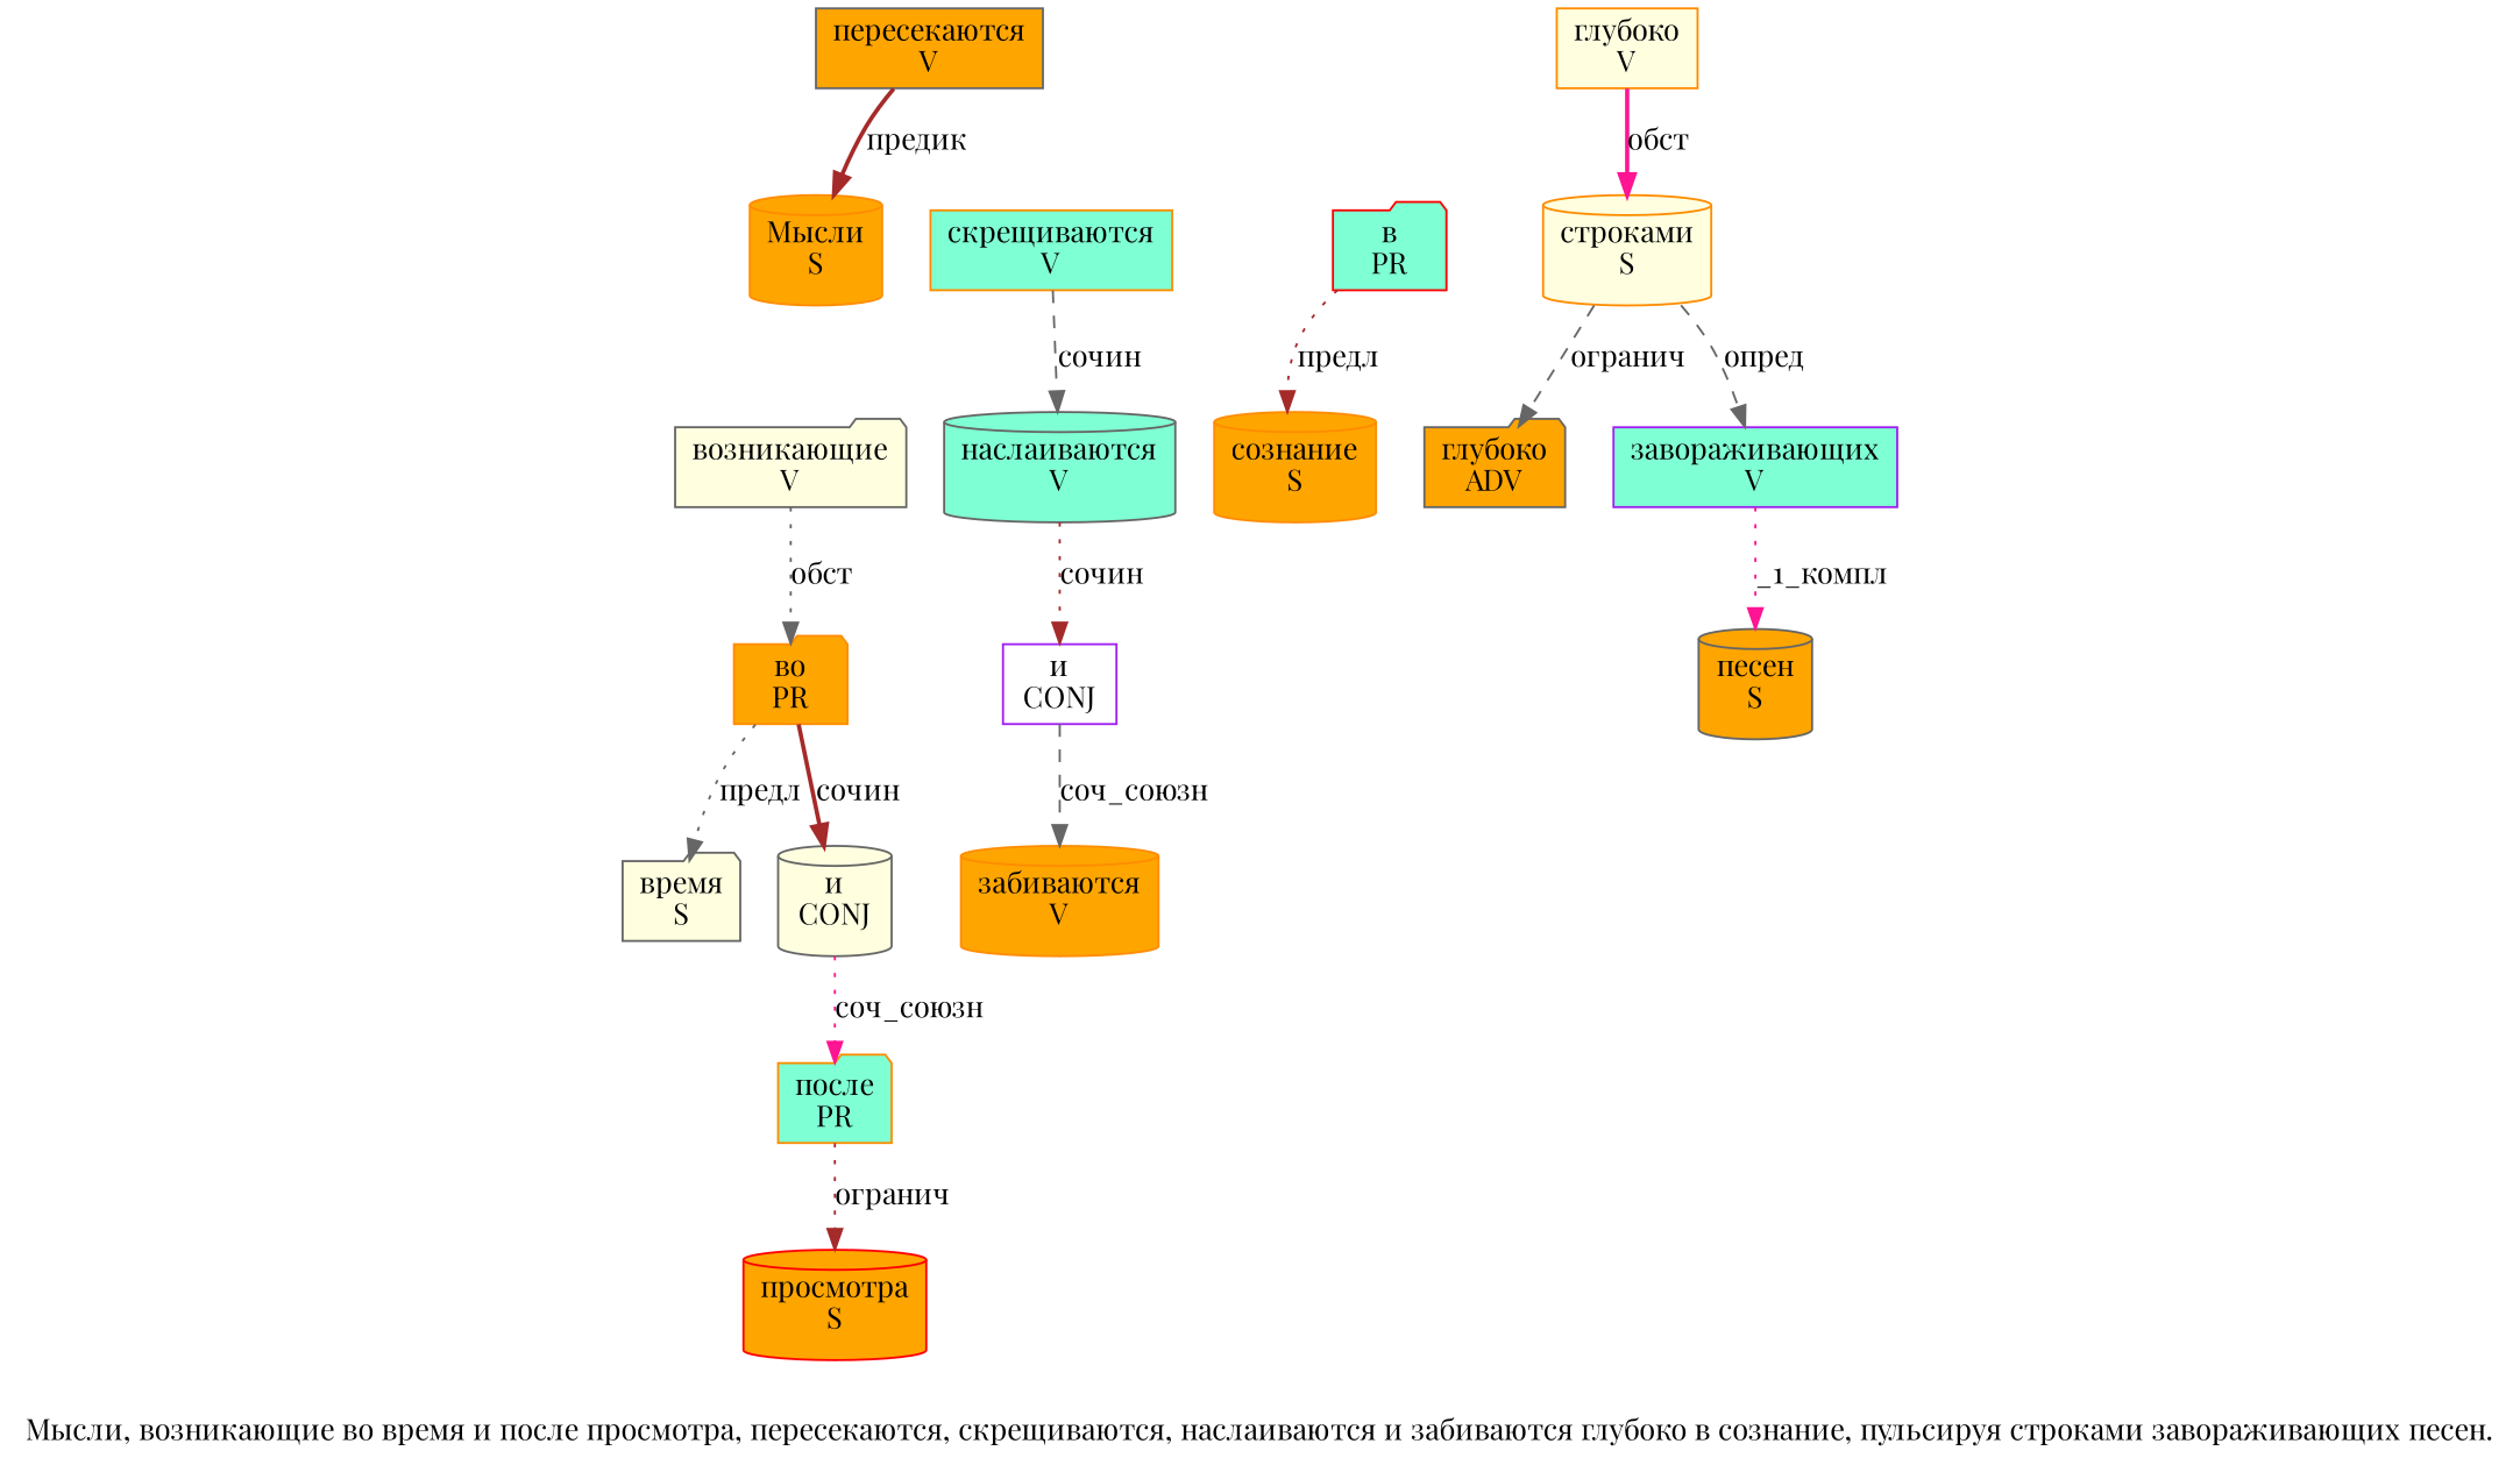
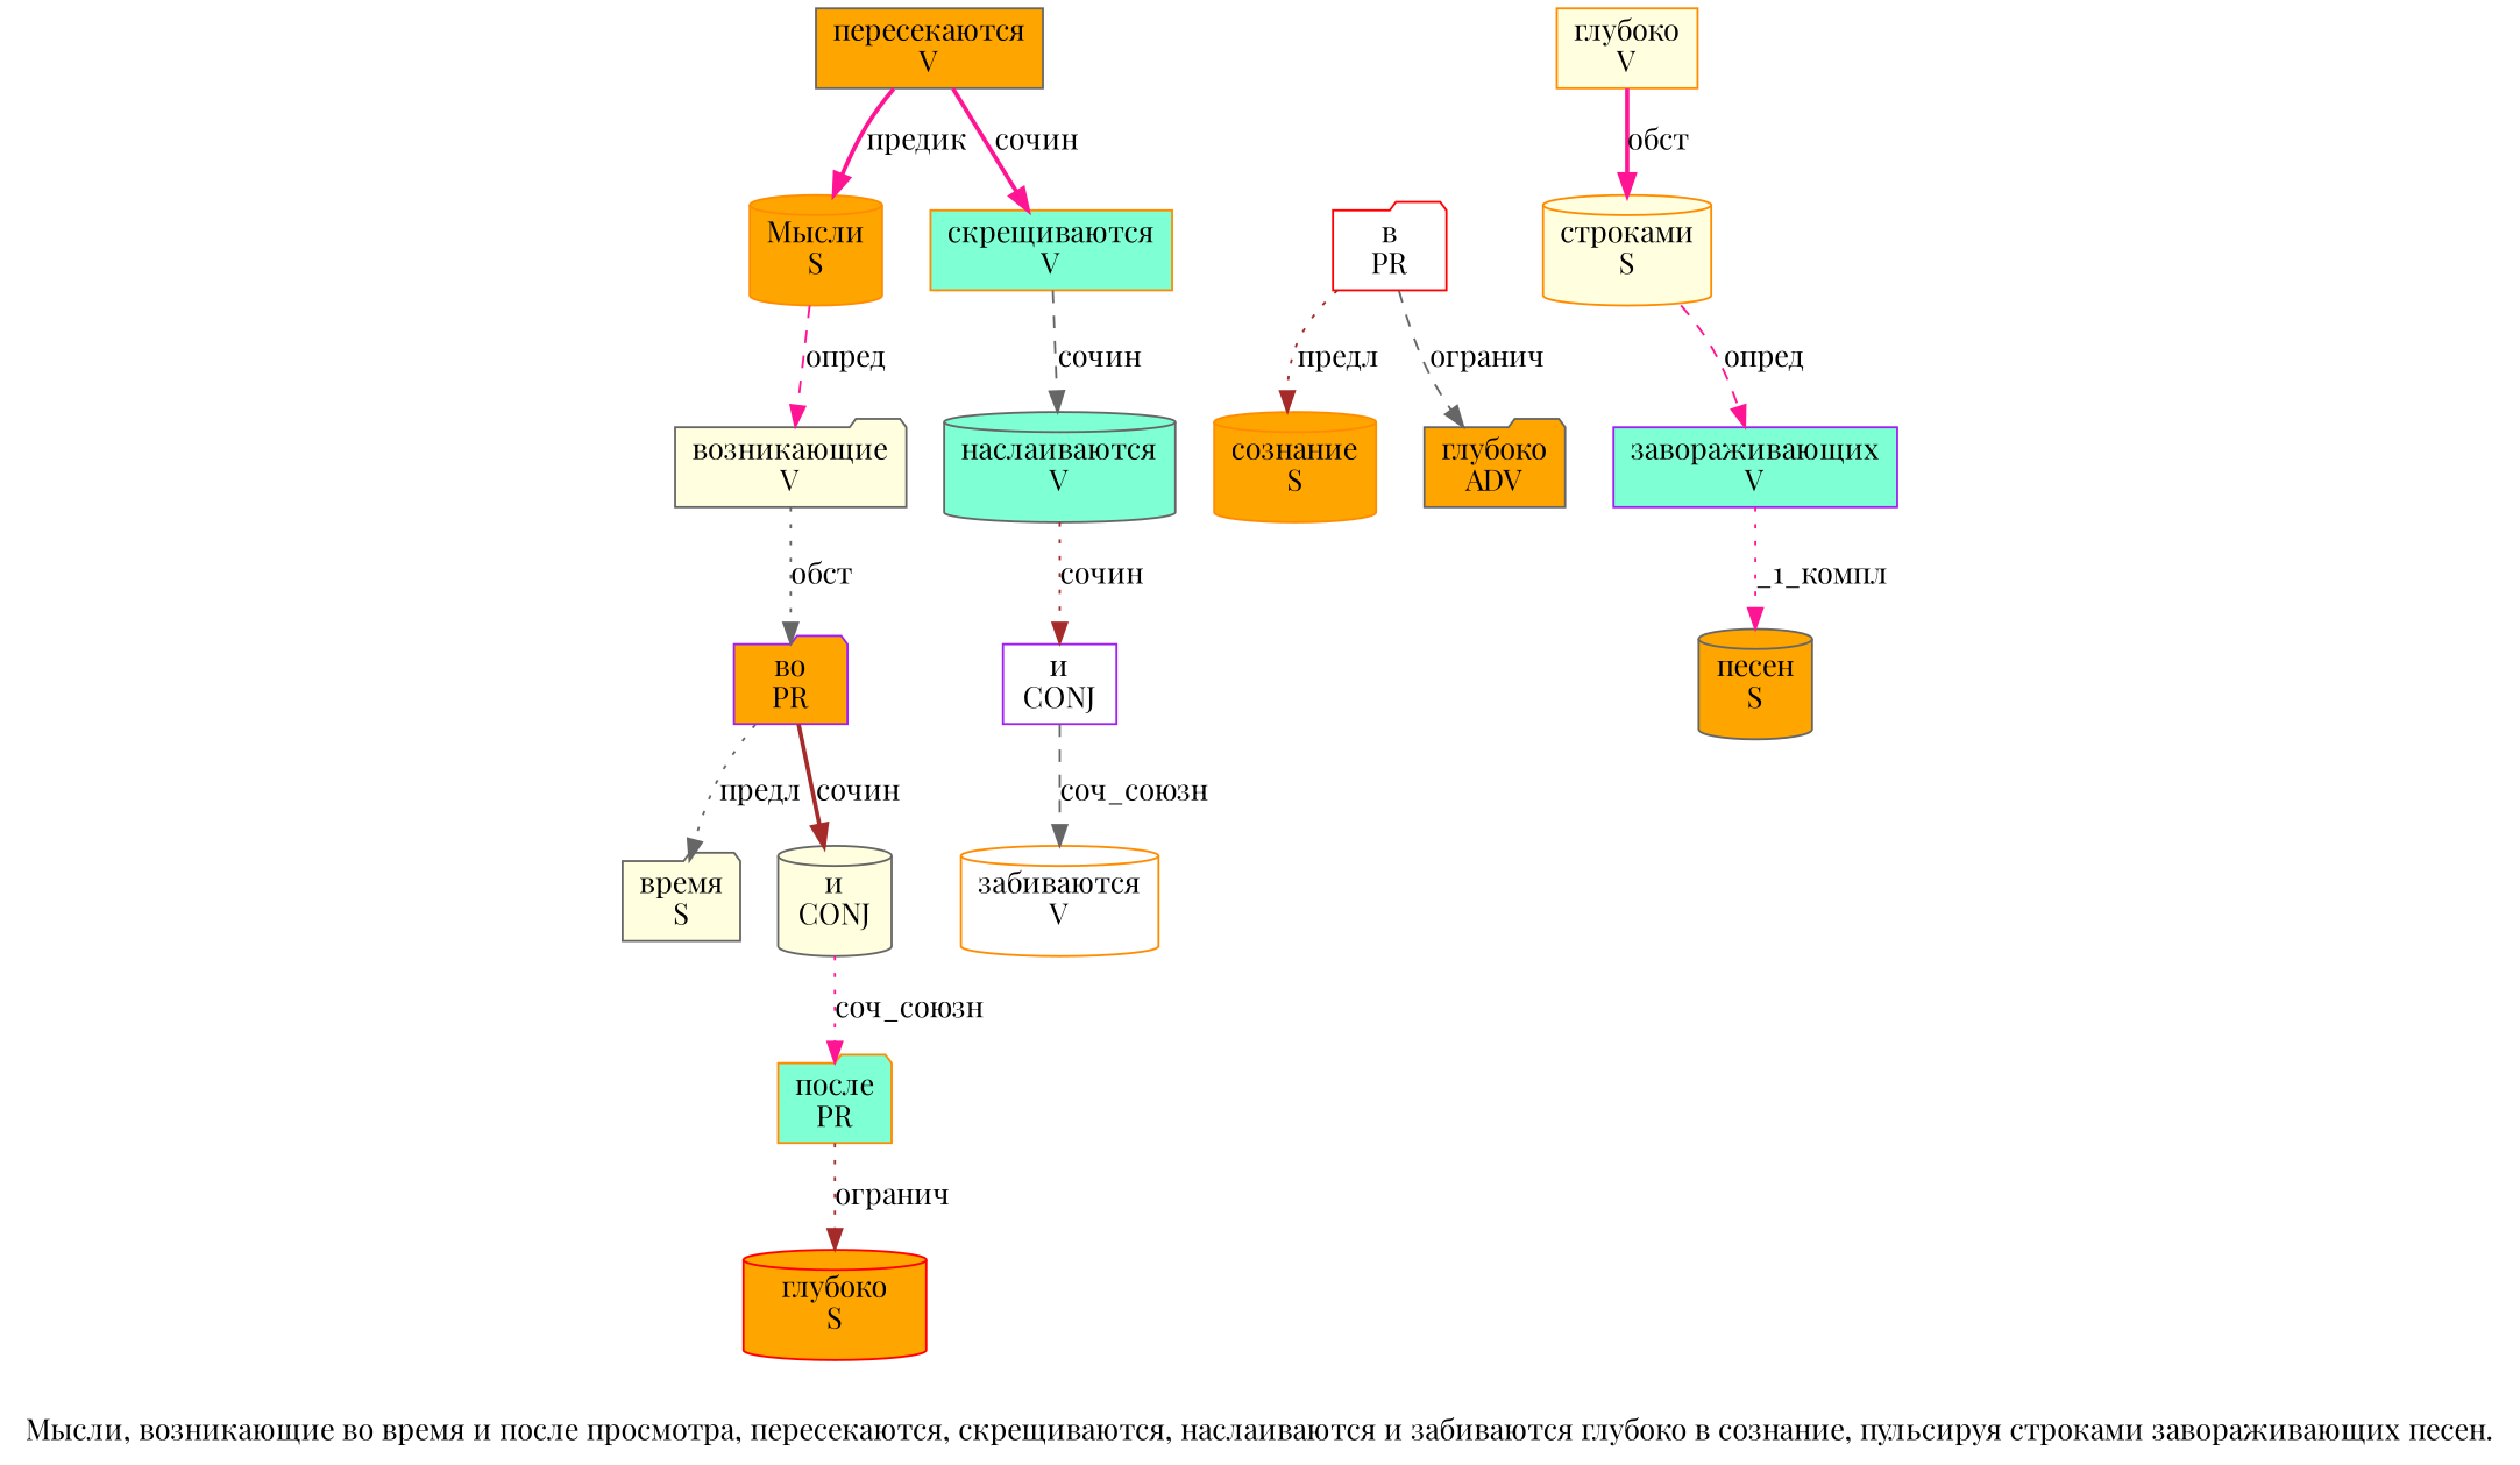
  digraph {
    fontname="Playfair Display"
    label="Мысли, возникающие во время и после просмотра, пересекаются, скрещиваются, наслаиваются и забиваются глубоко в сознание, пульсируя строками завораживающих песен."
    node [color=darkorange fillcolor=orange fontname="Playfair Display" penwidth=1 shape=cylinder style=filled]
    edge [color=gray40 fontname="Playfair Display" style=dotted]
    n1 [label="Мысли\nS"]
    n2 [color=gray40 fillcolor=lightyellow label="возникающие\nV" shape=folder]
-   n3 [label="во\nPR" shape=folder]
+   n3 [color=purple label="во\nPR" shape=folder]
    n4 [color=gray40 fillcolor=lightyellow label="время\nS" shape=folder]
    n5 [color=gray40 fillcolor=lightyellow label="и\nCONJ"]
    n6 [fillcolor=aquamarine label="после\nPR" shape=folder]
-   n7 [color=red label="просмотра\nS"]
+   n7 [color=red label="глубоко\nS"]
    n8 [color=gray40 label="пересекаются\nV" shape=box]
    n9 [fillcolor=aquamarine label="скрещиваются\nV" shape=box]
    n10 [color=gray40 fillcolor=aquamarine label="наслаиваются\nV"]
    n11 [color=purple fillcolor=white label="и\nCONJ" shape=box]
-   n12 [label="забиваются\nV"]
+   n12 [fillcolor=white label="забиваются\nV"]
    n13 [color=gray40 label="глубоко\nADV" shape=folder]
-   n14 [color=red fillcolor=aquamarine label="в\nPR" shape=folder]
+   n14 [color=red fillcolor=white label="в\nPR" shape=folder]
    n15 [label="сознание\nS"]
    n16 [fillcolor=lightyellow label="глубоко\nV" shape=box]
    n17 [fillcolor=lightyellow label="строками\nS"]
    n18 [color=purple fillcolor=aquamarine label="завораживающих\nV" shape=box]
    n19 [color=gray40 label="песен\nS"]
+   n1 -> n2 [color=deeppink label="опред" style=dashed]
    n2 -> n3 [label="обст"]
    n3 -> n4 [label="предл"]
    n3 -> n5 [color=brown label="сочин" style=bold]
    n5 -> n6 [color=deeppink label="соч_союзн"]
    n6 -> n7 [color=brown label="огранич"]
-   n8 -> n1 [color=brown label="предик" style=bold]
+   n8 -> n1 [color=deeppink label="предик" style=bold]
+   n8 -> n9 [color=deeppink label="сочин" style=bold]
    n9 -> n10 [label="сочин" style=dashed]
    n10 -> n11 [color=brown label="сочин"]
    n11 -> n12 [label="соч_союзн" style=dashed]
-   n17 -> n13 [label="огранич" style=dashed]
+   n14 -> n13 [label="огранич" style=dashed]
    n14 -> n15 [color=brown label="предл"]
    n16 -> n17 [color=deeppink label="обст" style=bold]
-   n17 -> n18 [label="опред" style=dashed]
+   n17 -> n18 [color=deeppink label="опред" style=dashed]
    n18 -> n19 [color=deeppink label="_1_компл"]
  }
